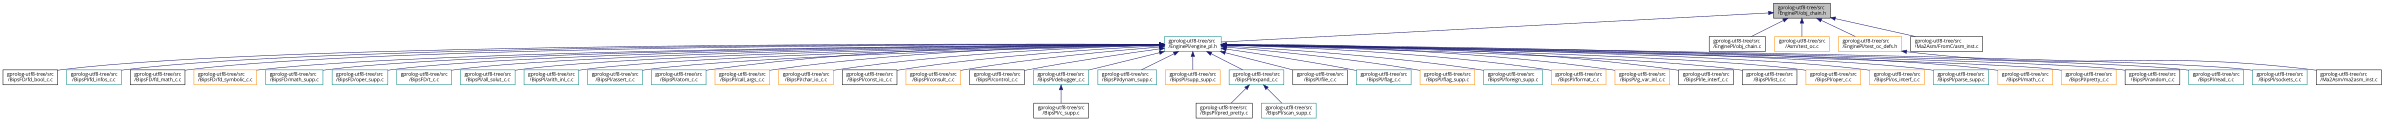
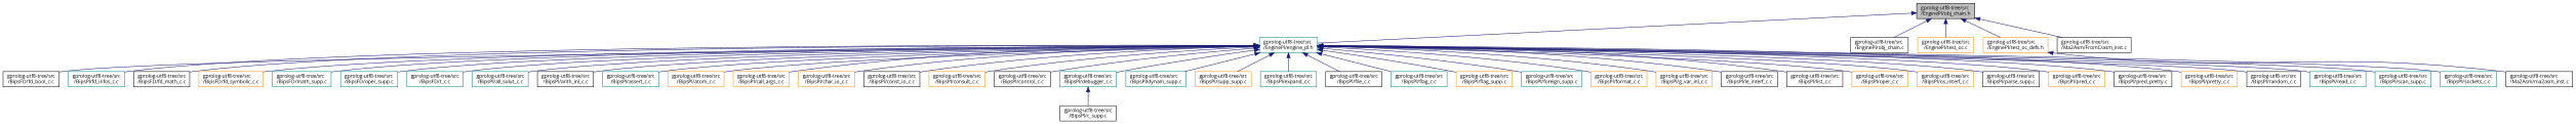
  digraph {
    fontname="Open Sans"
    node [color=teal fillcolor=white fontname="Open Sans" fontsize=10 shape=record style=filled]
    edge [color=midnightblue dir=back fontname="Open Sans" fontsize=10 labelfontname=Helvetica labelfontsize=10 style=solid]
    n1 [color=black fillcolor=grey75 fontcolor=black height=0.2 label="gprolog-utf8-tree/src\l/EnginePl/obj_chain.h" width=0.4]
    n2 [height=0.2 label="gprolog-utf8-tree/src\l/EnginePl/engine_pl.h" width=0.4]
    n3 [color=black height=0.2 label="gprolog-utf8-tree/src\l/EnginePl/obj_chain.c" width=0.4]
-   n4 [color=darkorange height=0.2 label="gprolog-utf8-tree/src\l/Asm/test_oc.c" width=0.4]
+   n4 [color=darkorange height=0.2 label="gprolog-utf8-tree/src\l/EnginePl/test_oc.c" width=0.4]
    n5 [color=darkorange height=0.2 label="gprolog-utf8-tree/src\l/EnginePl/test_oc_defs.h" width=0.4]
    n6 [color=black height=0.2 label="gprolog-utf8-tree/src\l/Ma2Asm/FromC/asm_inst.c" width=0.4]
    n7 [color=black height=0.2 label="gprolog-utf8-tree/src\l/BipsFD/fd_bool_c.c" width=0.4]
    n8 [height=0.2 label="gprolog-utf8-tree/src\l/BipsPl/fd_infos_c.c" width=0.4]
    n9 [color=black height=0.2 label="gprolog-utf8-tree/src\l/BipsFD/fd_math_c.c" width=0.4]
    n10 [color=darkorange height=0.2 label="gprolog-utf8-tree/src\l/BipsFD/fd_symbolic_c.c" width=0.4]
    n11 [height=0.2 label="gprolog-utf8-tree/src\l/BipsFD/math_supp.c" width=0.4]
    n12 [height=0.2 label="gprolog-utf8-tree/src\l/BipsFD/oper_supp.c" width=0.4]
    n13 [height=0.2 label="gprolog-utf8-tree/src\l/BipsFD/t_c.c" width=0.4]
    n14 [height=0.2 label="gprolog-utf8-tree/src\l/BipsPl/all_solut_c.c" width=0.4]
-   n15 [height=0.2 label="gprolog-utf8-tree/src\l/BipsPl/arith_inl_c.c" width=0.4]
+   n15 [color=black height=0.2 label="gprolog-utf8-tree/src\l/BipsPl/arith_inl_c.c" width=0.4]
    n16 [height=0.2 label="gprolog-utf8-tree/src\l/BipsPl/assert_c.c" width=0.4]
-   n17 [height=0.2 label="gprolog-utf8-tree/src\l/BipsPl/atom_c.c" width=0.4]
+   n17 [color=darkorange height=0.2 label="gprolog-utf8-tree/src\l/BipsPl/atom_c.c" width=0.4]
    n18 [color=darkorange height=0.2 label="gprolog-utf8-tree/src\l/BipsPl/call_args_c.c" width=0.4]
    n19 [color=darkorange height=0.2 label="gprolog-utf8-tree/src\l/BipsPl/char_io_c.c" width=0.4]
    n20 [color=black height=0.2 label="gprolog-utf8-tree/src\l/BipsPl/const_io_c.c" width=0.4]
    n21 [color=darkorange height=0.2 label="gprolog-utf8-tree/src\l/BipsPl/consult_c.c" width=0.4]
    n22 [color=black height=0.2 label="gprolog-utf8-tree/src\l/BipsPl/control_c.c" width=0.4]
    n23 [height=0.2 label="gprolog-utf8-tree/src\l/BipsPl/debugger_c.c" width=0.4]
    n24 [height=0.2 label="gprolog-utf8-tree/src\l/BipsPl/dynam_supp.c" width=0.4]
    n25 [color=darkorange height=0.2 label="gprolog-utf8-tree/src\l/BipsPl/supp_supp.c" width=0.4]
    n26 [height=0.2 label="gprolog-utf8-tree/src\l/BipsPl/expand_c.c" width=0.4]
    n27 [color=black height=0.2 label="gprolog-utf8-tree/src\l/BipsPl/file_c.c" width=0.4]
    n28 [height=0.2 label="gprolog-utf8-tree/src\l/BipsPl/flag_c.c" width=0.4]
    n29 [color=darkorange height=0.2 label="gprolog-utf8-tree/src\l/BipsPl/flag_supp.c" width=0.4]
    n30 [height=0.2 label="gprolog-utf8-tree/src\l/BipsPl/foreign_supp.c" width=0.4]
    n31 [color=darkorange height=0.2 label="gprolog-utf8-tree/src\l/BipsPl/format_c.c" width=0.4]
    n32 [color=darkorange height=0.2 label="gprolog-utf8-tree/src\l/BipsPl/g_var_inl_c.c" width=0.4]
    n33 [color=black height=0.2 label="gprolog-utf8-tree/src\l/BipsPl/le_interf_c.c" width=0.4]
    n34 [color=black height=0.2 label="gprolog-utf8-tree/src\l/BipsPl/list_c.c" width=0.4]
    n35 [color=darkorange height=0.2 label="gprolog-utf8-tree/src\l/BipsPl/oper_c.c" width=0.4]
    n36 [color=darkorange height=0.2 label="gprolog-utf8-tree/src\l/BipsPl/os_interf_c.c" width=0.4]
-   n37 [height=0.2 label="gprolog-utf8-tree/src\l/BipsPl/parse_supp.c" width=0.4]
-   n38 [color=darkorange height=0.2 label="gprolog-utf8-tree/src\l/BipsPl/math_c.c" width=0.4]
+   n37 [color=black height=0.2 label="gprolog-utf8-tree/src\l/BipsPl/parse_supp.c" width=0.4]
+   n38 [color=darkorange height=0.2 label="gprolog-utf8-tree/src\l/BipsPl/pred_c.c" width=0.4]
    n39 [color=black height=0.2 label="gprolog-utf8-tree/src\l/BipsPl/pred_pretty.c" width=0.4]
    n40 [color=darkorange height=0.2 label="gprolog-utf8-tree/src\l/BipsPl/pretty_c.c" width=0.4]
-   n41 [color=black height=0.2 label="gprolog-utf8-tree/src\l/BipsPl/random_c.c" width=0.4]
+   n41 [color=black height=0.2 label="gprolog-utf8-src/src\l/BipsPl/random_c.c" width=0.4]
    n42 [height=0.2 label="gprolog-utf8-tree/src\l/BipsPl/read_c.c" width=0.4]
    n43 [height=0.2 label="gprolog-utf8-tree/src\l/BipsPl/scan_supp.c" width=0.4]
    n44 [height=0.2 label="gprolog-utf8-tree/src\l/BipsPl/sockets_c.c" width=0.4]
    n45 [color=black height=0.2 label="gprolog-utf8-tree/src\l/Ma2Asm/ma2asm_inst.c" width=0.4]
    n46 [color=black height=0.2 label="gprolog-utf8-tree/src\l/BipsPl/c_supp.c" width=0.4]
    n1 -> n2
    n1 -> n3
    n1 -> n4
    n1 -> n5
    n1 -> n6
    n2 -> n7
    n2 -> n8
    n2 -> n9
    n2 -> n10
    n2 -> n11
    n2 -> n12
    n2 -> n13
    n2 -> n14
    n2 -> n15
    n2 -> n16
    n2 -> n17
    n2 -> n18
    n2 -> n19
    n2 -> n20
    n2 -> n21
    n2 -> n22
    n2 -> n23
    n2 -> n24
    n2 -> n25
    n2 -> n26
    n2 -> n27
    n2 -> n28
    n2 -> n29
    n2 -> n30
    n2 -> n31
    n2 -> n32
    n2 -> n33
    n2 -> n34
    n2 -> n35
    n2 -> n36
    n2 -> n37
    n2 -> n38
-   n26 -> n39
+   n2 -> n39
    n2 -> n40
    n2 -> n41
    n2 -> n42
-   n26 -> n43
+   n2 -> n43
    n2 -> n44
    n5 -> n45
    n23 -> n46
  }
